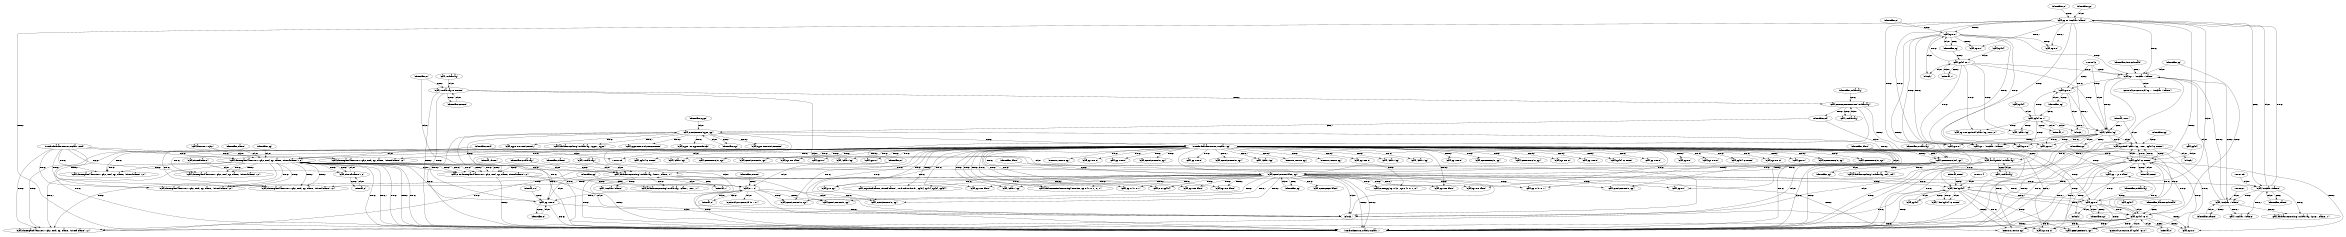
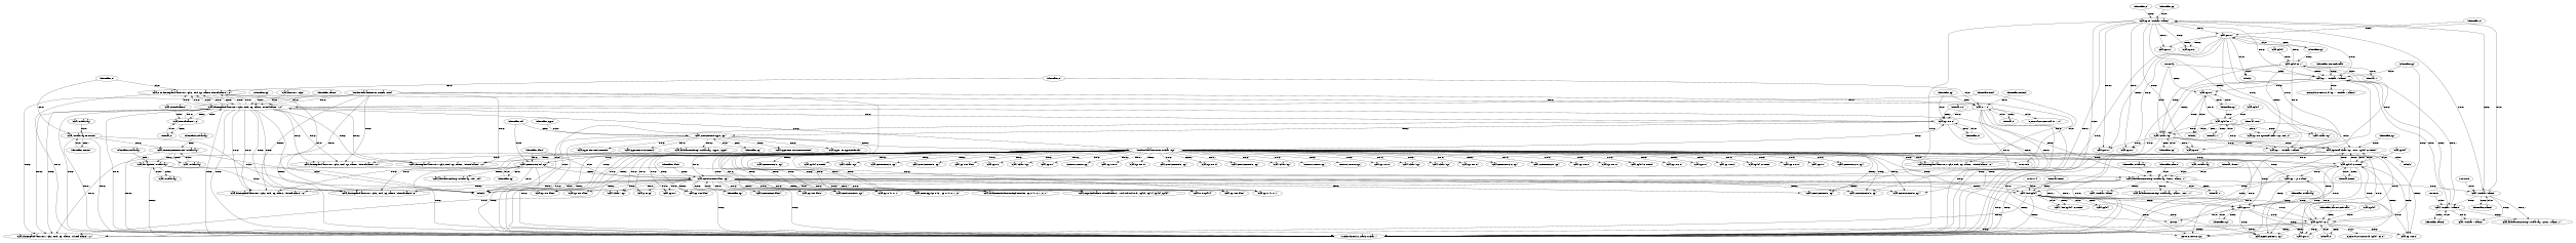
  digraph {
    n1 [label="(Call,sprintf((char*)tp, \"%x\", cp[0] & 0xFF))"]
    n2 [label="(Call,cp[0] & 0xFF)"]
    n3 [label="(Block,)"]
    n4 [label="(MethodReturn,static u_char *)"]
    n5 [label="(Call,dn_expand(answer->qb2, end, cp, name, (sizeof name) - 2))"]
    n6 [label="(Call,cp < p + dlen)"]
    n7 [label="(Call,cp++)"]
    n8 [label="(Return,return cp;)"]
    n9 [label="(Call,GETSHORT(s, cp))"]
    n10 [label="(Call,cp += n)"]
    n11 [label="(Literal,0xFF)"]
    n12 [label="(Call,(char*)tp)"]
    n13 [label="(Call,tp++)"]
    n14 [label="(Call,tp++)"]
    n15 [label="(Identifier,tp)"]
    n16 [label="(Call,tp > (u_char *)name)"]
    n17 [label="(Call,tp++)"]
    n18 [label="(Call,tp[0] = ':')"]
    n19 [label="(Call,tp++)"]
    n20 [label="(Block,)"]
    n21 [label="(Literal,':')"]
    n22 [label="(Call,tp += sprintf((char*)tp,\"%x\",s))"]
    n23 [label="(Call,(char*)tp)"]
    n24 [label="(Identifier,tp)"]
    n25 [label="(Call,tp[0] = ':')"]
    n26 [label="(Call,tp > (u_char *)name)"]
    n27 [label="(Call,tp++)"]
    n28 [label="(Literal,':')"]
    n29 [label="(Block,)"]
    n30 [label="(Call,(u_char *)name)"]
    n31 [label="(ControlStructure,if (tp > (u_char *)name))"]
    n32 [label="(Call,tp++)"]
    n33 [label="(Identifier,tp)"]
    n34 [label="(Call,tp++)"]
    n35 [label="(Call,(u_char *)name)"]
    n36 [label="(Call,add_assoc_string(*subarray, \"ipv6\", name, 1))"]
    n37 [label="(Identifier,name)"]
    n38 [label="(Call,tp = (u_char*)name)"]
    n39 [label="(Call,(u_char*)name)"]
    n40 [label="(Block,)"]
    n41 [label="(Identifier,name)"]
    n42 [label="(Call,add_assoc_string(*subarray, \"host\", name, 1))"]
    n43 [label="(Block,)"]
    n44 [label="(Call,(u_char*)name)"]
    n45 [label="(Call,add_assoc_string(*subarray, \"class\", \"IN\", 1))"]
    n46 [label="(Literal,1)"]
    n47 [label="(Call,array_init(*subarray))"]
    n48 [label="(Call,*subarray)"]
    n49 [label="(Call,ALLOC_INIT_ZVAL(*subarray))"]
    n50 [label="(Call,*subarray)"]
    n51 [label="(Call,*subarray = NULL)"]
    n52 [label="(Identifier,NULL)"]
    n53 [label="(Call,dn_expand(answer->qb2, end, cp, name, sizeof(name) - 2))"]
    n54 [label="(Call,sizeof(name) - 2)"]
    n55 [label="(Call,cp += n)"]
    n56 [label="(Call,n = dn_expand(answer->qb2, end, cp, name, sizeof(name) - 2))"]
    n57 [label="(Call,dn_expand(answer->qb2, end, cp, name, (sizeof name) - 2))"]
    n58 [label="(Call,dn_expand(answer->qb2, end, cp, name, (sizeof name) - 2))"]
    n59 [label="(Call,dn_expand(answer->qb2, end, cp, name, (sizeof name) - 2))"]
    n60 [label="(Call,dn_expand(answer->qb2, end, cp, name, (sizeof name) -2))"]
    n61 [label="(Literal,2)"]
    n62 [label="(Call,GETSHORT(type, cp))"]
    n63 [label="(Identifier,n)"]
    n64 [label="(Call,n < 0)"]
    n65 [label="(MethodParameterIn,u_char *end)"]
    n66 [label="(Call,dn_expand(answer->qb2, end, cp, name, (sizeof name) -2))"]
    n67 [label="(MethodParameterIn,u_char *cp)"]
    1000105
    n69 [label="(Call,cp++)"]
    n70 [label="(Call,(int)cp[0])"]
    n71 [label="(Call,GETSHORT(dlen, cp))"]
    n72 [label="(Call,GETLONG(ttl, cp))"]
    n73 [label="(Call,cp[0] != 0)"]
    n74 [label="(Return,return cp;)"]
    n75 [label="(Call,GETSHORT(n, cp))"]
    n76 [label="(Call,cp += n)"]
    n77 [label="(Call,cp += n)"]
    n78 [label="(Call,GETSHORT(s, cp))"]
    n79 [label="(Call,n = cp[l1])"]
    n80 [label="(Call,cp += dlen)"]
    n81 [label="(Call,memcpy(tp + l2 , cp + l1 + 1, n))"]
    n82 [label="(Call,cp += dlen)"]
    n83 [label="(Call,GETSHORT(n, cp))"]
    n84 [label="(Call,cp += n)"]
    n85 [label="(Call,GETSHORT(n, cp))"]
    n86 [label="(Call,(char*)cp)"]
    n87 [label="(Return,return cp;)"]
    n88 [label="(Call,cp += dlen)"]
    n89 [label="(Call,cp + l1 + 1)"]
    n90 [label="(Call,GETSHORT(n, cp))"]
    n91 [label="(Return,return cp;)"]
    n92 [label="(Call,cp += n)"]
    n93 [label="(Call,cp++)"]
    n94 [label="(Call,add_next_index_stringl(entries, cp + l1 + 1, n, 1))"]
    n95 [label="(Call,(char*)cp)"]
    n96 [label="(Call,(char*)cp)"]
    n97 [label="(Call,cp += dlen)"]
    n98 [label="(Call,cp += n)"]
    n99 [label="(Call,GETLONG(n, cp))"]
    n100 [label="(Call,p = cp)"]
    n101 [label="(Call,GETSHORT(n, cp))"]
    n102 [label="(Call,GETLONG(n, cp))"]
    n103 [label="(Call,snprintf(name, sizeof(name), \"%d.%d.%d.%d\", cp[0], cp[1], cp[2], cp[3]))"]
    n104 [label="(Call,cp += n)"]
    n105 [label="(Call,cp += n)"]
    n106 [label="(Call,cp[0] & 0xFF)"]
    n107 [label="(Call,cp += n)"]
    n108 [label="(Call,cp++)"]
    n109 [label="(Call,cp += n)"]
    n110 [label="(Call,cp[0] & 0xFF)"]
    n111 [label="(Call,cp += n)"]
    n112 [label="(Call,cp += dlen)"]
    n113 [label="(Call,cp++)"]
    n114 [label="(Call,GETLONG(n, cp))"]
    n115 [label="(Call,cp + l1 + 1)"]
    n116 [label="(Call,GETLONG(n, cp))"]
    n117 [label="(Call,cp[0] & 0xFF)"]
    n118 [label="(Call,(char*)cp)"]
    n119 [label="(Call,GETLONG(n, cp))"]
    n120 [label="(Call,GETSHORT(n, cp))"]
    n121 [label="(Call,cp += dlen)"]
    n122 [label="(Call,(char*) cp)"]
    n123 [label="(Call,cp++)"]
    n124 [label="(Call,(char*)cp)"]
    n125 [label="(Call,cp++)"]
    n126 [label="(Identifier,cp)"]
    n127 [label="(Call,cp[0])"]
    n128 [label="(Call,((int)cp[0]) & 0xFF)"]
    n129 [label="(Identifier,cp)"]
    n130 [label="(Call,CHECKCP(dlen))"]
    n131 [label="(Identifier,cp)"]
    n132 [label="(Call,add_assoc_long(*subarray, \"ttl\", ttl))"]
    n133 [label="(Identifier,cp)"]
    n134 [label="(Call,type == DNS_T_PTR)"]
    n135 [label="(Call,type == DNS_T_NS)"]
    n136 [label="(Call,add_assoc_long(*subarray, \"type\", type))"]
    n137 [label="(Call,type == DNS_T_CNAME)"]
    n138 [label="(Call,type != type_to_fetch)"]
    n139 [label="(Literal,0)"]
    n140 [label="(ControlStructure,if (cp[0] != 0))"]
    n141 [label="(Literal,0)"]
    n142 [label="(ControlStructure,if (n < 0))"]
    n143 [label="(Identifier,n)"]
    n144 [label="(Literal,\"host\")"]
    n145 [label="(Identifier,cp)"]
    n146 [label="(Identifier,tp)"]
    n147 [label="(Identifier,have_v6_break)"]
    n148 [label="(Literal,0xFF)"]
    n149 [label="(Identifier,n)"]
    n150 [label="(Identifier,subarray)"]
    n151 [label="(Identifier,n)"]
    n152 [label="(Call,answer->qb2)"]
    n153 [label="(Call,tp[0])"]
    n154 [label="(Identifier,dlen)"]
    n155 [label="(Literal,10)"]
    n156 [label="(Call,*subarray)"]
    n157 [label="(Identifier,type)"]
    n158 [label="(Identifier,cp)"]
    n159 [label="(Identifier,end)"]
    n160 [label="(Identifier,n)"]
    n161 [label="(Call,sizeof(name))"]
    n162 [label="(Identifier,subarray)"]
    n163 [label="(Literal,\"%x\")"]
    n164 [label="(Identifier,name)"]
    n165 [label="(Call,cp[0])"]
    n166 [label="(Identifier,tp)"]
    n167 [label="(Identifier,subarray)"]
    n168 [label="(Identifier,in_v6_break)"]
    n169 [label="(Identifier,name)"]
    n170 [label="(Call,*subarray)"]
    n171 [label="(Identifier,dlen)"]
    n172 [label="(Identifier,NULL)"]
    n173 [label="(Identifier,ttl)"]
    n174 [label="(Identifier,cp)"]
    n175 [label="(Call,tp[0])"]
    n176 [label="(Identifier,subarray)"]
    n177 [label="(Call,cp[0])"]
    1000842
    1000789
    1000827
    1000774
    n1 -> n2 [label="CFG: "]
    n1 -> n3 [label="AST: "]
    n1 -> n4 [label="DDG: "]
    n1 -> n4 [label="DDG: "]
    n1 -> n4 [label="DDG: "]
    n2 -> n1 [label="AST: "]
    n2 -> n1 [label="DDG: "]
    n2 -> n1 [label="DDG: "]
    n2 -> n4 [label="DDG: "]
    n2 -> n5 [label="DDG: "]
    n2 -> n6 [label="DDG: "]
    n2 -> n7 [label="DDG: "]
    n2 -> n8 [label="DDG: "]
    n2 -> n9 [label="DDG: "]
    n2 -> n10 [label="DDG: "]
    n2 -> n11 [label="CFG: "]
    n6 -> n70 [label="DDG: "]
    n11 -> n2 [label="AST: "]
    n12 -> n1 [label="AST: "]
    n12 -> n1 [label="DDG: "]
    n12 -> n4 [label="DDG: "]
    n12 -> n13 [label="DDG: "]
    n12 -> n14 [label="DDG: "]
    n12 -> n15 [label="CFG: "]
    n12 -> n16 [label="DDG: "]
    n12 -> n17 [label="DDG: "]
    n15 -> n12 [label="AST: "]
    n18 -> n12 [label="DDG: "]
    n18 -> n16 [label="DDG: "]
    n18 -> n19 [label="DDG: "]
    n18 -> n20 [label="AST: "]
    n18 -> n21 [label="CFG: "]
    n18 -> n22 [label="DDG: "]
    n18 -> n23 [label="DDG: "]
    n19 -> n12 [label="DDG: "]
    n19 -> n20 [label="AST: "]
    n19 -> n24 [label="CFG: "]
    n21 -> n18 [label="AST: "]
    n24 -> n18 [label="CFG: "]
    n24 -> n19 [label="AST: "]
    n25 -> n12 [label="DDG: "]
    n25 -> n16 [label="DDG: "]
    n25 -> n22 [label="DDG: "]
    n25 -> n23 [label="DDG: "]
    n25 -> n26 [label="DDG: "]
    n25 -> n27 [label="DDG: "]
    n25 -> n28 [label="CFG: "]
    n25 -> n29 [label="AST: "]
    n26 -> n4 [label="DDG: "]
    n26 -> n4 [label="DDG: "]
    n26 -> n12 [label="DDG: "]
    n26 -> n19 [label="DDG: "]
    n26 -> n30 [label="CFG: "]
    n26 -> n31 [label="AST: "]
    n27 -> n4 [label="DDG: "]
    n27 -> n13 [label="DDG: "]
    n27 -> n14 [label="DDG: "]
    n27 -> n16 [label="DDG: "]
    n27 -> n17 [label="DDG: "]
    n27 -> n26 [label="DDG: "]
    n27 -> n29 [label="AST: "]
    n27 -> n32 [label="DDG: "]
    n27 -> n33 [label="CFG: "]
    n27 -> n34 [label="DDG: "]
    n28 -> n25 [label="AST: "]
    n30 -> n26 [label="AST: "]
    n30 -> n26 [label="DDG: "]
    n30 -> n35 [label="DDG: "]
    n30 -> n36 [label="DDG: "]
    n30 -> n37 [label="CFG: "]
    n33 -> n25 [label="CFG: "]
    n33 -> n27 [label="AST: "]
    n37 -> n30 [label="AST: "]
    n38 -> n4 [label="DDG: "]
    n38 -> n4 [label="DDG: "]
    n38 -> n13 [label="DDG: "]
    n38 -> n14 [label="DDG: "]
    n38 -> n16 [label="DDG: "]
    n38 -> n17 [label="DDG: "]
    n38 -> n26 [label="DDG: "]
    n38 -> n27 [label="DDG: "]
    n38 -> n32 [label="DDG: "]
    n38 -> n34 [label="DDG: "]
    n38 -> n39 [label="CFG: "]
    n38 -> n40 [label="AST: "]
    n39 -> n30 [label="DDG: "]
    n39 -> n35 [label="DDG: "]
    n39 -> n36 [label="DDG: "]
    n39 -> n38 [label="AST: "]
    n39 -> n38 [label="DDG: "]
    n39 -> n41 [label="CFG: "]
    n41 -> n39 [label="AST: "]
    n42 -> n4 [label="DDG: "]
    n42 -> n4 [label="DDG: "]
    n42 -> n39 [label="DDG: "]
    n42 -> n43 [label="AST: "]
    n42 -> n44 [label="DDG: "]
    n42 -> n45 [label="DDG: "]
    n42 -> n46 [label="CFG: "]
    n46 -> n42 [label="AST: "]
    n47 -> n4 [label="DDG: "]
    n47 -> n42 [label="DDG: "]
    n47 -> n43 [label="AST: "]
    n47 -> n48 [label="CFG: "]
    n48 -> n47 [label="AST: "]
-   n49 -> n173 [label="DDG: "]
+   n49 -> n4 [label="DDG: "]
    n49 -> n43 [label="AST: "]
    n49 -> n47 [label="DDG: "]
    n49 -> n50 [label="CFG: "]
    n50 -> n49 [label="AST: "]
    n51 -> n4 [label="DDG: "]
    n51 -> n4 [label="DDG: "]
    n51 -> n43 [label="AST: "]
    n51 -> n49 [label="DDG: "]
    n51 -> n52 [label="CFG: "]
    n52 -> n51 [label="AST: "]
    n53 -> n4 [label="DDG: "]
    n53 -> n4 [label="DDG: "]
    n53 -> n4 [label="DDG: "]
    n53 -> n4 [label="DDG: "]
    n53 -> n4 [label="DDG: "]
    n53 -> n5 [label="DDG: "]
    n53 -> n5 [label="DDG: "]
    n53 -> n42 [label="DDG: "]
    n53 -> n54 [label="CFG: "]
    n53 -> n55 [label="DDG: "]
    n53 -> n56 [label="AST: "]
    n53 -> n56 [label="DDG: "]
    n53 -> n56 [label="DDG: "]
    n53 -> n56 [label="DDG: "]
    n53 -> n56 [label="DDG: "]
    n53 -> n56 [label="DDG: "]
    n53 -> n57 [label="DDG: "]
    n53 -> n57 [label="DDG: "]
    n53 -> n58 [label="DDG: "]
    n53 -> n58 [label="DDG: "]
    n53 -> n59 [label="DDG: "]
    n53 -> n59 [label="DDG: "]
    n53 -> n60 [label="DDG: "]
    n53 -> n60 [label="DDG: "]
    n54 -> n53 [label="AST: "]
    n54 -> n53 [label="DDG: "]
    n54 -> n61 [label="CFG: "]
    n55 -> n4 [label="DDG: "]
    n55 -> n43 [label="AST: "]
    n55 -> n62 [label="DDG: "]
    n55 -> n63 [label="CFG: "]
    n56 -> n4 [label="DDG: "]
    n56 -> n43 [label="AST: "]
    n56 -> n53 [label="CFG: "]
    n56 -> n64 [label="DDG: "]
    n61 -> n54 [label="AST: "]
    n62 -> n4 [label="DDG: "]
    n62 -> n4 [label="DDG: "]
    n62 -> n43 [label="AST: "]
    n62 -> n67 [label="DDG: "]
-   n62 -> n72 [label="DDG: "]
    n62 -> n133 [label="CFG: "]
    n62 -> n134 [label="DDG: "]
    n62 -> n135 [label="DDG: "]
    n62 -> n136 [label="DDG: "]
    n62 -> n137 [label="DDG: "]
    n62 -> n138 [label="DDG: "]
    n63 -> n55 [label="AST: "]
    n64 -> n4 [label="DDG: "]
    n64 -> n4 [label="DDG: "]
    n64 -> n55 [label="DDG: "]
    n64 -> n75 [label="DDG: "]
    n64 -> n90 [label="DDG: "]
    n64 -> n101 [label="DDG: "]
    n64 -> n141 [label="CFG: "]
    n64 -> n142 [label="AST: "]
    n65 -> n4 [label="DDG: "]
    n65 -> n5 [label="DDG: "]
    n65 -> n53 [label="DDG: "]
    n65 -> n57 [label="DDG: "]
    n65 -> n58 [label="DDG: "]
    n65 -> n59 [label="DDG: "]
    n65 -> n60 [label="DDG: "]
    n65 -> n66 [label="DDG: "]
    n67 -> n2 [label="DDG: "]
    n67 -> n4 [label="DDG: "]
    n67 -> n5 [label="DDG: "]
    n67 -> n6 [label="DDG: "]
    n67 -> n7 [label="DDG: "]
    n67 -> n8 [label="DDG: "]
    n67 -> n9 [label="DDG: "]
    n67 -> n10 [label="DDG: "]
    n67 -> n53 [label="DDG: "]
    n67 -> n55 [label="DDG: "]
    n67 -> n57 [label="DDG: "]
    n67 -> n58 [label="DDG: "]
    n67 -> n59 [label="DDG: "]
    n67 -> n60 [label="DDG: "]
    n67 -> n66 [label="DDG: "]
    n67 -> 1000105 [label="AST: "]
    n67 -> n69 [label="DDG: "]
    n67 -> n70 [label="DDG: "]
    n67 -> n71 [label="DDG: "]
    n67 -> n72 [label="DDG: "]
    n67 -> n73 [label="DDG: "]
    n67 -> n74 [label="DDG: "]
    n67 -> n75 [label="DDG: "]
    n67 -> n76 [label="DDG: "]
    n67 -> n77 [label="DDG: "]
    n67 -> n78 [label="DDG: "]
    n67 -> n79 [label="DDG: "]
    n67 -> n80 [label="DDG: "]
    n67 -> n81 [label="DDG: "]
    n67 -> n82 [label="DDG: "]
    n67 -> n83 [label="DDG: "]
    n67 -> n84 [label="DDG: "]
    n67 -> n85 [label="DDG: "]
    n67 -> n86 [label="DDG: "]
    n67 -> n87 [label="DDG: "]
    n67 -> n88 [label="DDG: "]
    n67 -> n89 [label="DDG: "]
    n67 -> n90 [label="DDG: "]
    n67 -> n91 [label="DDG: "]
    n67 -> n92 [label="DDG: "]
    n67 -> n93 [label="DDG: "]
    n67 -> n94 [label="DDG: "]
    n67 -> n95 [label="DDG: "]
    n67 -> n96 [label="DDG: "]
    n67 -> n97 [label="DDG: "]
    n67 -> n98 [label="DDG: "]
    n67 -> n99 [label="DDG: "]
    n67 -> n100 [label="DDG: "]
    n67 -> n101 [label="DDG: "]
    n67 -> n102 [label="DDG: "]
    n67 -> n103 [label="DDG: "]
    n67 -> n104 [label="DDG: "]
    n67 -> n105 [label="DDG: "]
    n67 -> n106 [label="DDG: "]
    n67 -> n107 [label="DDG: "]
    n67 -> n108 [label="DDG: "]
    n67 -> n109 [label="DDG: "]
    n67 -> n110 [label="DDG: "]
    n67 -> n111 [label="DDG: "]
    n67 -> n112 [label="DDG: "]
    n67 -> n113 [label="DDG: "]
    n67 -> n114 [label="DDG: "]
    n67 -> n115 [label="DDG: "]
    n67 -> n116 [label="DDG: "]
    n67 -> n117 [label="DDG: "]
    n67 -> n118 [label="DDG: "]
    n67 -> n119 [label="DDG: "]
    n67 -> n120 [label="DDG: "]
    n67 -> n121 [label="DDG: "]
    n67 -> n122 [label="DDG: "]
    n67 -> n123 [label="DDG: "]
    n67 -> n124 [label="DDG: "]
    n67 -> n125 [label="DDG: "]
    n69 -> n2 [label="DDG: "]
    n69 -> n6 [label="DDG: "]
    n69 -> n7 [label="DDG: "]
    n69 -> n9 [label="DDG: "]
    n69 -> n40 [label="AST: "]
    n69 -> n73 [label="DDG: "]
    n69 -> n126 [label="CFG: "]
    n70 -> n4 [label="DDG: "]
    n70 -> n5 [label="DDG: "]
    n70 -> n8 [label="DDG: "]
    n70 -> n9 [label="DDG: "]
    n70 -> n10 [label="DDG: "]
    n70 -> n69 [label="DDG: "]
    n70 -> n73 [label="DDG: "]
    n70 -> n127 [label="CFG: "]
    n70 -> n128 [label="AST: "]
    n70 -> n128 [label="DDG: "]
    n71 -> n4 [label="DDG: "]
    n71 -> n4 [label="DDG: "]
    n71 -> n8 [label="DDG: "]
    n71 -> n43 [label="AST: "]
    n71 -> n57 [label="DDG: "]
    n71 -> n60 [label="DDG: "]
    n71 -> n69 [label="DDG: "]
    n71 -> n70 [label="DDG: "]
    n71 -> n75 [label="DDG: "]
    n71 -> n78 [label="DDG: "]
    n71 -> n79 [label="DDG: "]
    n71 -> n80 [label="DDG: "]
    n71 -> n81 [label="DDG: "]
    n71 -> n82 [label="DDG: "]
    n71 -> n88 [label="DDG: "]
    n71 -> n89 [label="DDG: "]
    n71 -> n90 [label="DDG: "]
    n71 -> n93 [label="DDG: "]
    n71 -> n94 [label="DDG: "]
    n71 -> n97 [label="DDG: "]
    n71 -> n100 [label="DDG: "]
    n71 -> n101 [label="DDG: "]
    n71 -> n103 [label="DDG: "]
    n71 -> n112 [label="DDG: "]
    n71 -> n115 [label="DDG: "]
    n71 -> n122 [label="DDG: "]
    n71 -> n129 [label="CFG: "]
    n71 -> n130 [label="DDG: "]
    n72 -> n4 [label="DDG: "]
    n72 -> n4 [label="DDG: "]
    n72 -> n43 [label="AST: "]
    n72 -> n71 [label="DDG: "]
    n72 -> n131 [label="CFG: "]
    n72 -> n132 [label="DDG: "]
    n73 -> n2 [label="DDG: "]
    n73 -> n4 [label="DDG: "]
    n73 -> n4 [label="DDG: "]
    n73 -> n5 [label="DDG: "]
    n73 -> n6 [label="DDG: "]
    n73 -> n7 [label="DDG: "]
    n73 -> n8 [label="DDG: "]
    n73 -> n9 [label="DDG: "]
    n73 -> n10 [label="DDG: "]
    n73 -> n139 [label="CFG: "]
    n73 -> n140 [label="AST: "]
    n126 -> n69 [label="AST: "]
    n127 -> n70 [label="AST: "]
    n129 -> n71 [label="AST: "]
    n131 -> n72 [label="AST: "]
    n133 -> n62 [label="AST: "]
    n139 -> n73 [label="AST: "]
    n141 -> n64 [label="AST: "]
    n143 -> n27 [label="CFG: "]
    n144 -> n42 [label="AST: "]
    n145 -> n1 [label="CFG: "]
    n146 -> n26 [label="AST: "]
    n146 -> n73 [label="CFG: "]
    n147 -> n73 [label="CFG: "]
    n148 -> n70 [label="CFG: "]
    n149 -> n38 [label="CFG: "]
    n150 -> n69 [label="CFG: "]
    n151 -> n51 [label="CFG: "]
    n151 -> n56 [label="AST: "]
    n152 -> n53 [label="AST: "]
    n153 -> n18 [label="AST: "]
    n154 -> n71 [label="AST: "]
    n154 -> n72 [label="CFG: "]
    n155 -> n55 [label="CFG: "]
    n156 -> n51 [label="AST: "]
    n157 -> n62 [label="AST: "]
    n158 -> n55 [label="AST: "]
    n158 -> n64 [label="CFG: "]
    n159 -> n53 [label="AST: "]
    n159 -> 1000105 [label="AST: "]
    n160 -> n56 [label="CFG: "]
    n160 -> n64 [label="AST: "]
    n161 -> n54 [label="AST: "]
    n162 -> n47 [label="CFG: "]
    n163 -> n1 [label="AST: "]
    n163 -> n12 [label="CFG: "]
    n164 -> n53 [label="AST: "]
    n165 -> n2 [label="AST: "]
    n166 -> n38 [label="AST: "]
    n167 -> n42 [label="CFG: "]
    n168 -> n26 [label="CFG: "]
    n169 -> n42 [label="AST: "]
    n170 -> n42 [label="AST: "]
    n171 -> n71 [label="CFG: "]
    n172 -> n64 [label="CFG: "]
    n173 -> n62 [label="CFG: "]
    n173 -> n72 [label="AST: "]
    n174 -> n53 [label="AST: "]
    n175 -> n25 [label="AST: "]
    n176 -> n49 [label="CFG: "]
    n177 -> n73 [label="AST: "]
    1000842 -> n12 [label="AST: "]
    1000842 -> n19 [label="CFG: "]
    1000842 -> n26 [label="CFG: "]
    1000789 -> n39 [label="AST: "]
    1000827 -> n30 [label="AST: "]
    1000774 -> n70 [label="AST: "]
  }
